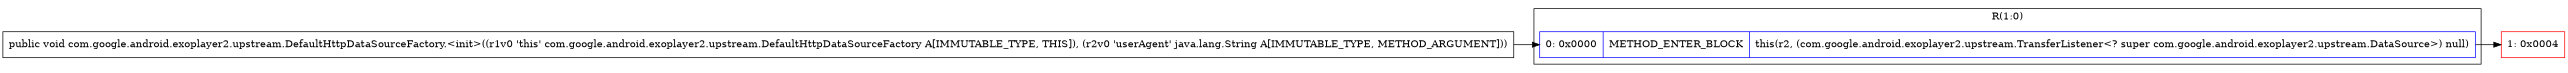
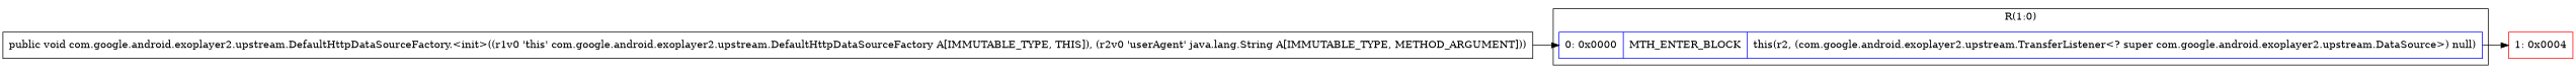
  digraph {
    rankdir=LR
    node [shape=record]
-   n1 [color=blue label="{0\:\ 0x0000|METHOD_ENTER_BLOCK\l|this(r2, (com.google.android.exoplayer2.upstream.TransferListener\<? super com.google.android.exoplayer2.upstream.DataSource\>) null)\l}"]
+   n1 [color=blue label="{0\:\ 0x0000|MTH_ENTER_BLOCK\l|this(r2, (com.google.android.exoplayer2.upstream.TransferListener\<? super com.google.android.exoplayer2.upstream.DataSource\>) null)\l}"]
    n2 [color=red label="{1\:\ 0x0004}"]
    n3 [label="{public void com.google.android.exoplayer2.upstream.DefaultHttpDataSourceFactory.\<init\>((r1v0 'this' com.google.android.exoplayer2.upstream.DefaultHttpDataSourceFactory A[IMMUTABLE_TYPE, THIS]), (r2v0 'userAgent' java.lang.String A[IMMUTABLE_TYPE, METHOD_ARGUMENT])) }"]
    subgraph cluster_1 {
      label="R(1:0)"
      n1
    }
    n1 -> n2
    n3 -> n1
  }
